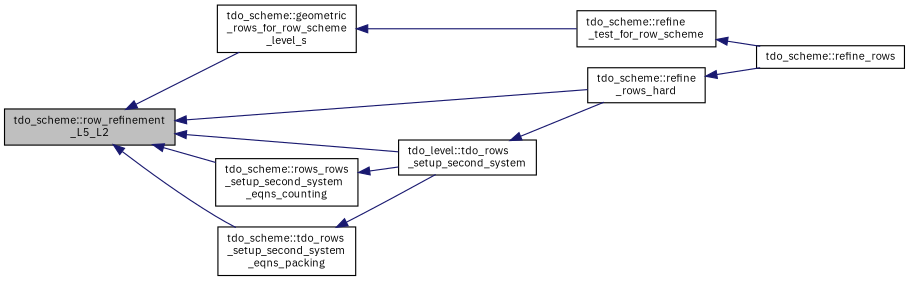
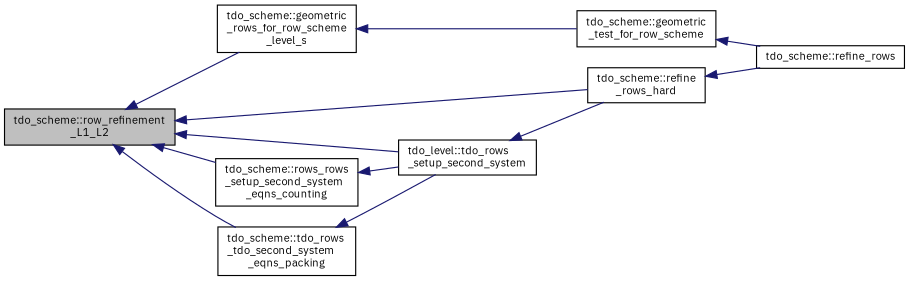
  digraph {
    fontname="IBM Plex Sans"
    rankdir=LR
    node [color=black fillcolor=white fontname="IBM Plex Sans" fontsize=10 shape=record style=filled]
    edge [color=midnightblue dir=back fontname="IBM Plex Sans" fontsize=10 labelfontname=Helvetica labelfontsize=10 style=solid]
-   n1 [fillcolor=grey75 fontcolor=black height=0.2 label="tdo_scheme::row_refinement\l_L5_L2" width=0.4]
+   n1 [fillcolor=grey75 fontcolor=black height=0.2 label="tdo_scheme::row_refinement\l_L1_L2" width=0.4]
    n2 [height=0.2 label="tdo_scheme::geometric\l_rows_for_row_scheme\l_level_s" width=0.4]
    n3 [height=0.2 label="tdo_scheme::refine\l_rows_hard" width=0.4]
    n4 [height=0.2 label="tdo_level::tdo_rows\l_setup_second_system" width=0.4]
    n5 [height=0.2 label="tdo_scheme::rows_rows\l_setup_second_system\l_eqns_counting" width=0.4]
-   n6 [height=0.2 label="tdo_scheme::tdo_rows\l_setup_second_system\l_eqns_packing" width=0.4]
-   n7 [height=0.2 label="tdo_scheme::refine\l_test_for_row_scheme" width=0.4]
+   n6 [height=0.2 label="tdo_scheme::tdo_rows\l_tdo_second_system\l_eqns_packing" width=0.4]
+   n7 [height=0.2 label="tdo_scheme::geometric\l_test_for_row_scheme" width=0.4]
    n8 [height=0.2 label="tdo_scheme::refine_rows" width=0.4]
    n1 -> n2
    n1 -> n3
    n1 -> n4
    n1 -> n5
    n1 -> n6
    n2 -> n7
    n3 -> n8
    n4 -> n3
    n5 -> n4
    n6 -> n4
    n7 -> n8
  }
